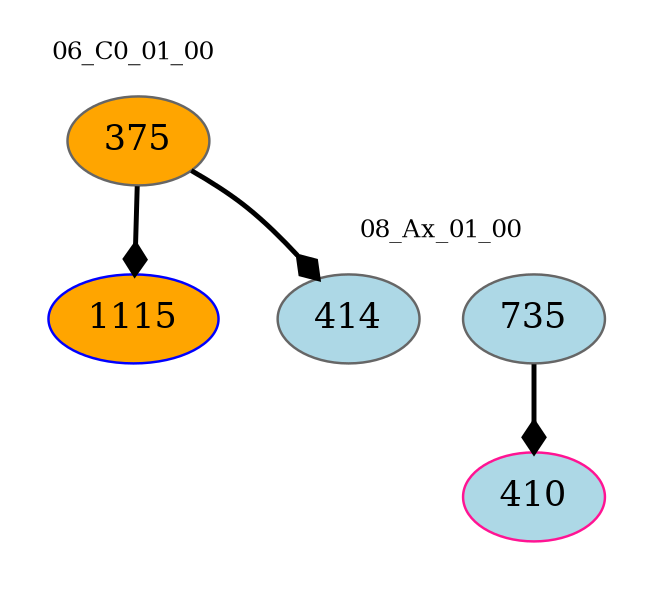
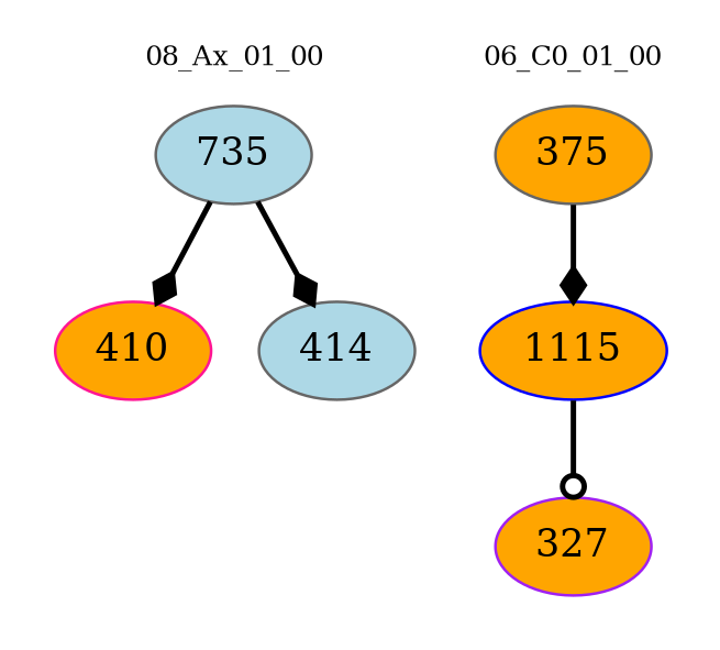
  digraph {
    node [color=gray40 fillcolor=orange style=filled]
    edge [arrowhead=diamond color=black style=bold]
    n1 [fillcolor=lightblue label=735]
-   n2 [color=deeppink fillcolor=lightblue label=410]
+   n2 [color=deeppink label=410]
    n3 [fillcolor=lightblue label=414]
    n4 [color=blue label=1115]
+   n5 [color=purple label=327]
    n6 [label=375]
    subgraph cluster_1 {
      color=white
      fontsize=10
      label="08_Ax_01_00"
      n1
      n2
      n3
    }
    subgraph cluster_2 {
      color=white
      fontsize=10
      label="06_C0_01_00"
      n4
+     n5
      n6
    }
    n1 -> n2
-   n6 -> n3
+   n1 -> n3
+   n4 -> n5 [arrowhead=odot]
    n6 -> n4
  }
